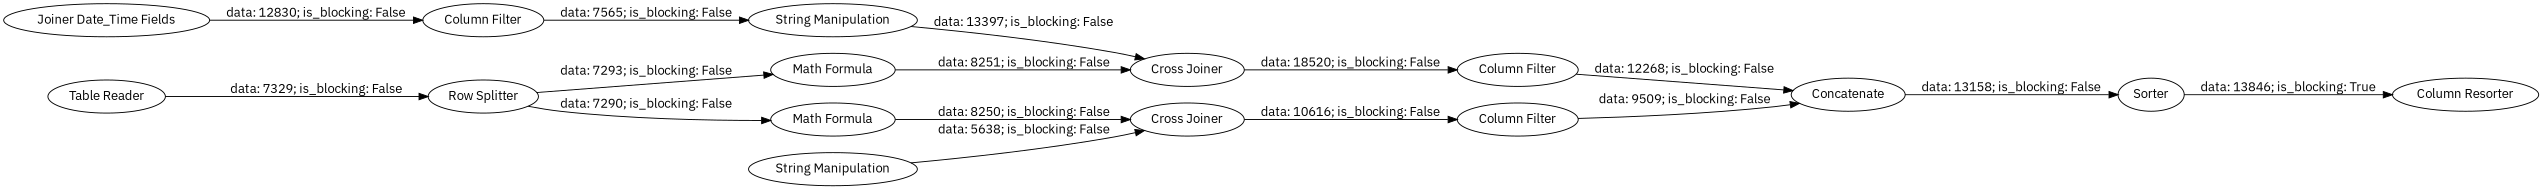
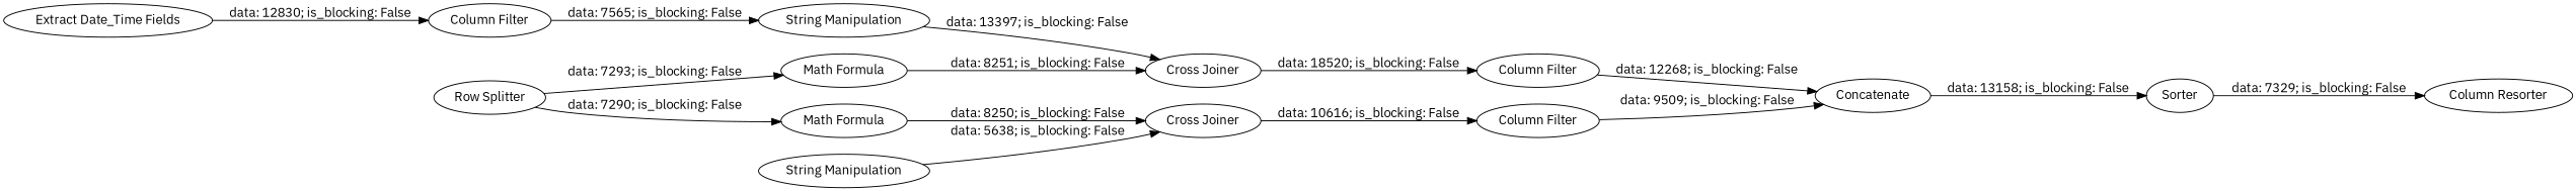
  digraph {
    fontname="IBM Plex Sans"
    rankdir=LR
    node [fontname="IBM Plex Sans"]
    edge [fontname="IBM Plex Sans"]
-   n1 [label="Joiner Date_Time Fields"]
+   n1 [label="Extract Date_Time Fields"]
    n2 [label="Column Filter"]
    n3 [label="String Manipulation"]
    n4 [label="Math Formula"]
    n5 [label="Cross Joiner"]
    n6 [label="Column Filter"]
    n7 [label=Concatenate]
    n8 [label=Sorter]
    n9 [label="Column Resorter"]
    n10 [label="Cross Joiner"]
    n11 [label="Column Filter"]
    n12 [label="String Manipulation"]
-   n13 [label="Table Reader"]
    n14 [label="Row Splitter"]
    n15 [label="Math Formula"]
    n1 -> n2 [label="data: 12830; is_blocking: False"]
    n2 -> n3 [label="data: 7565; is_blocking: False"]
    n3 -> n5 [label="data: 13397; is_blocking: False"]
    n4 -> n5 [label="data: 8251; is_blocking: False"]
    n5 -> n6 [label="data: 18520; is_blocking: False"]
    n6 -> n7 [label="data: 12268; is_blocking: False"]
    n7 -> n8 [label="data: 13158; is_blocking: False"]
-   n8 -> n9 [label="data: 13846; is_blocking: True"]
+   n8 -> n9 [label="data: 7329; is_blocking: False"]
    n10 -> n11 [label="data: 10616; is_blocking: False"]
    n11 -> n7 [label="data: 9509; is_blocking: False"]
    n12 -> n10 [label="data: 5638; is_blocking: False"]
-   n13 -> n14 [label="data: 7329; is_blocking: False"]
    n14 -> n4 [label="data: 7293; is_blocking: False"]
    n14 -> n15 [label="data: 7290; is_blocking: False"]
    n15 -> n10 [label="data: 8250; is_blocking: False"]
  }
